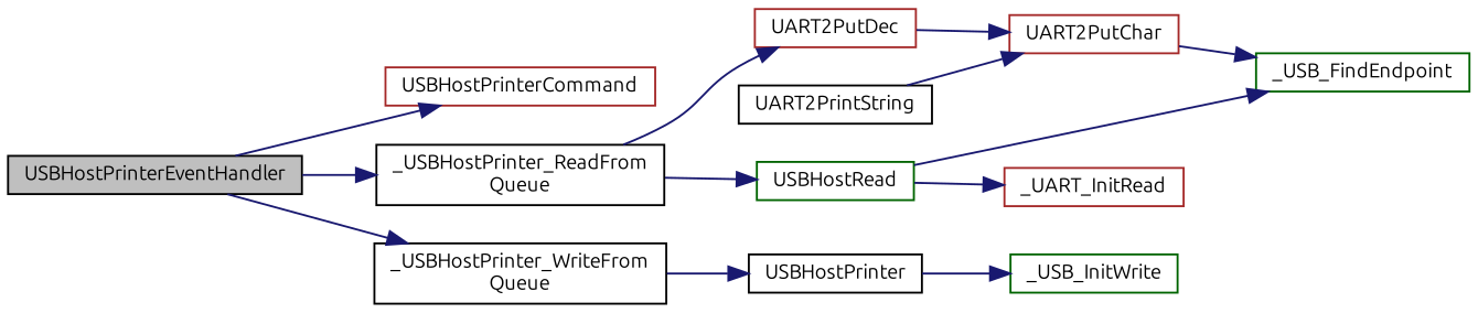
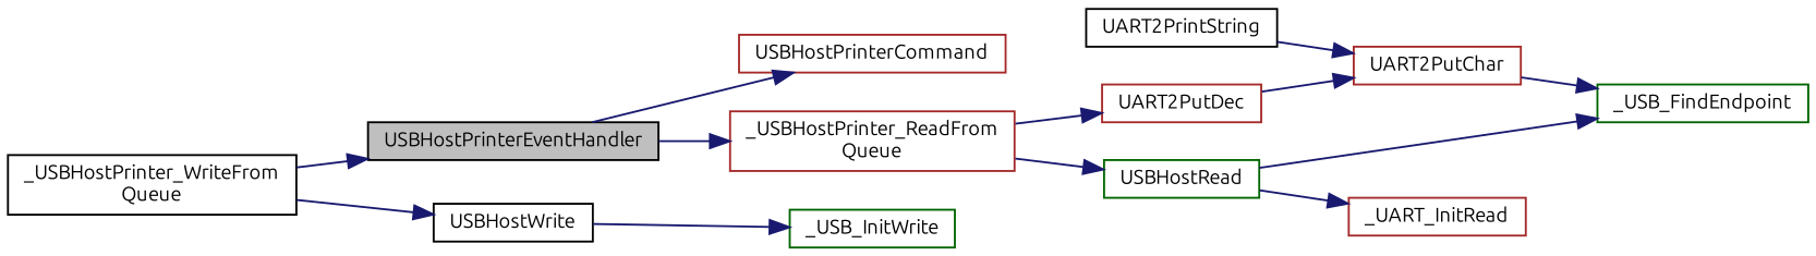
  digraph {
    fontname=Ubuntu
    rankdir=LR
    node [color=black fillcolor=white fontname=Ubuntu fontsize=10 shape=record style=filled]
    edge [color=midnightblue fontname=Ubuntu fontsize=10 labelfontname=Helvetica labelfontsize=10 style=solid]
    n1 [fillcolor=grey75 fontcolor=black height=0.2 label=USBHostPrinterEventHandler width=0.4]
    n2 [color=brown height=0.2 label=USBHostPrinterCommand width=0.4]
-   n3 [height=0.2 label="_USBHostPrinter_ReadFrom\lQueue" width=0.4]
+   n3 [color=brown height=0.2 label="_USBHostPrinter_ReadFrom\lQueue" width=0.4]
    n4 [height=0.2 label="_USBHostPrinter_WriteFrom\lQueue" width=0.4]
    n5 [height=0.2 label=UART2PrintString width=0.4]
    n6 [color=brown height=0.2 label=UART2PutChar width=0.4]
    n7 [color=brown height=0.2 label=UART2PutDec width=0.4]
    n8 [color=darkgreen height=0.2 label=USBHostRead width=0.4]
-   n9 [height=0.2 label=USBHostPrinter width=0.4]
+   n9 [height=0.2 label=USBHostWrite width=0.4]
    n10 [color=darkgreen height=0.2 label=_USB_FindEndpoint width=0.4]
    n11 [color=brown height=0.2 label=_UART_InitRead width=0.4]
    n12 [color=darkgreen height=0.2 label=_USB_InitWrite width=0.4]
    n1 -> n2
    n1 -> n3
-   n1 -> n4
+   n4 -> n1
    n3 -> n7
    n3 -> n8
    n4 -> n9
    n5 -> n6
    n6 -> n10
    n7 -> n6
    n8 -> n10
    n8 -> n11
    n9 -> n12
  }
